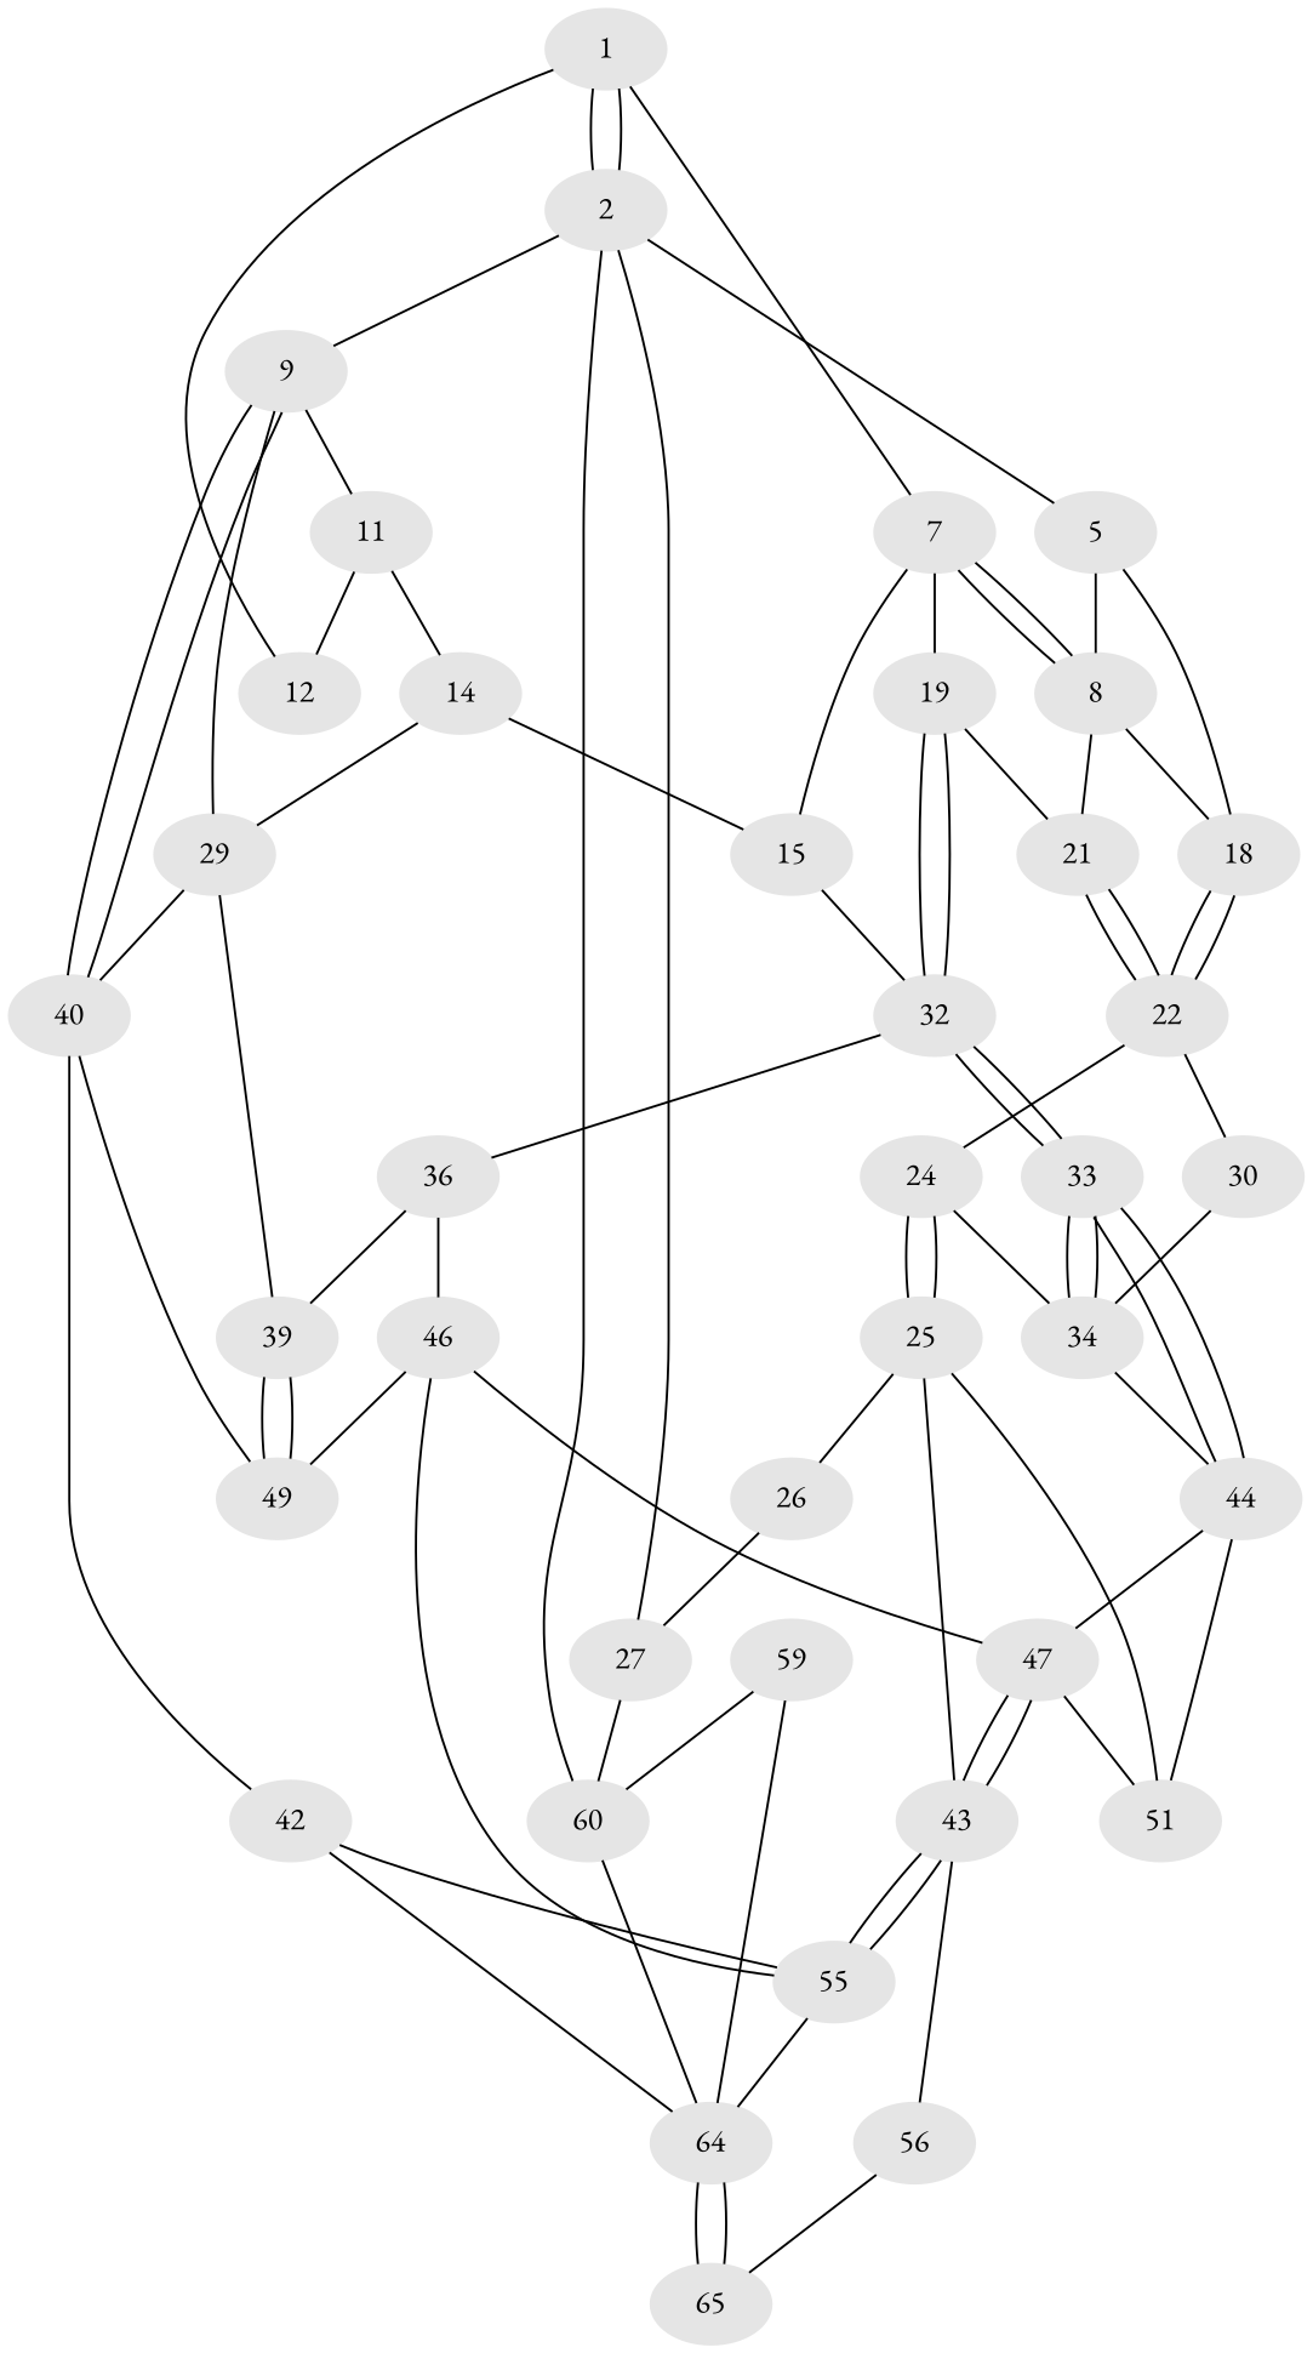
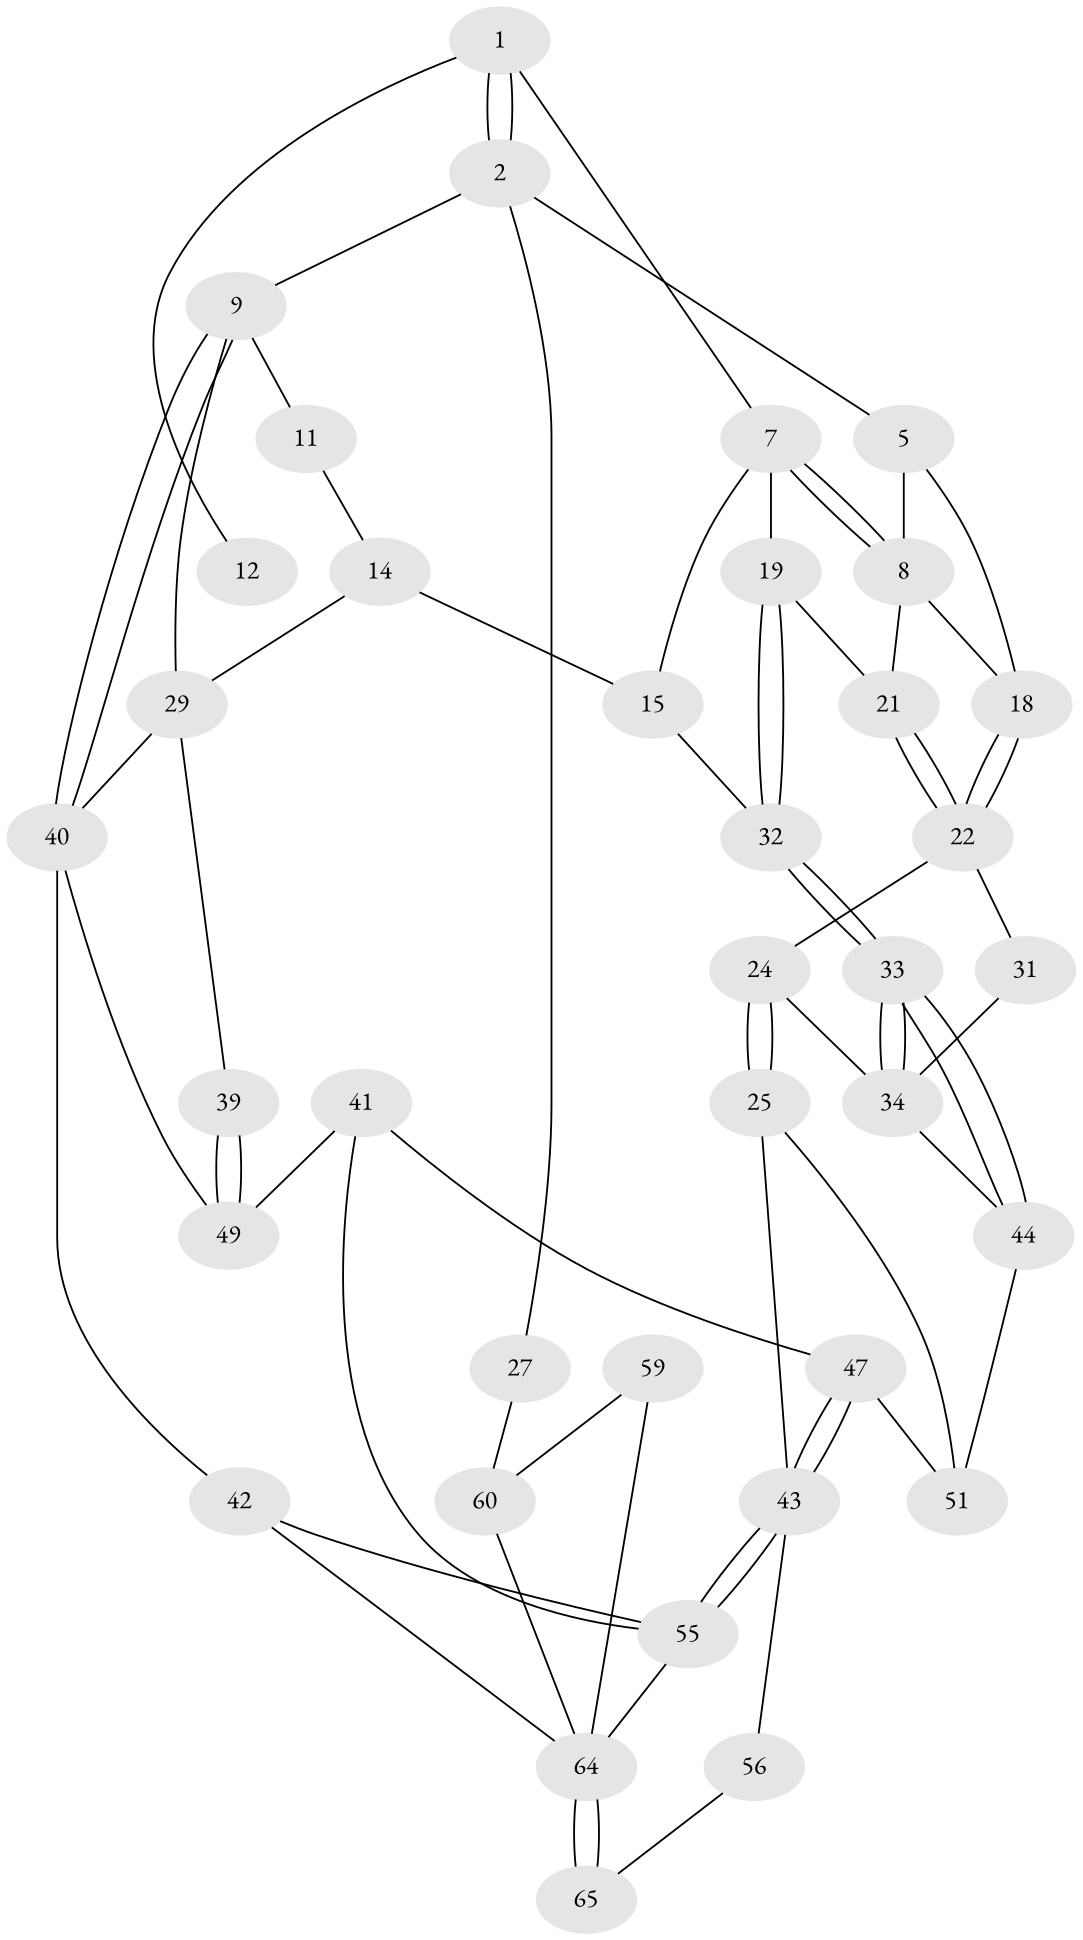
  graph {
    fontname="EB Garamond"
    node [color=gray90 fontname="EB Garamond" style=filled]
    edge [fontname="EB Garamond"]
    1 [super="+6"]
    2 [super="+3"]
    7 [super="+16"]
    12
    n5 [label=5 super="+5"]
    9 [super="+10"]
    n7 [label=27]
    60 [super="+61"]
    8 [super="+17"]
    15
    19 [super="+20"]
    18
    11 [super="+13"]
    29 [super="+38"]
    40 [super="+43"]
    55 [super="+62"]
    42
    64 [super="+67"]
    21
    22 [super="+23"]
    32 [super="+35"]
    14 [super="+30"]
    39
    49
-   36 [super="+37"]
-   46 [super="+50"]
+   46 [super="+50" label=41]
    33
    24
-   31 [label=30]
+   31
    25 [super="+52"]
    34 [super="+41"]
-   26 [super="+27"]
    51
    n34 [label=43 super="+54"]
    44 [super="+45"]
    56 [super="+63"]
    47 [super="+48"]
    65
    59 [super="+66"]
    1 -- 2
    1 -- 2
    1 -- 7
    1 -- 12
    2 -- n5
    2 -- 9
    2 -- n7
-   2 -- 60
    7 -- 8
    7 -- 8
    7 -- 15
    7 -- 19
    n5 -- 8
    n5 -- 18
    9 -- 11
    9 -- 29
    9 -- 40
    9 -- 40
    n7 -- 60
    60 -- 64
    8 -- 18
    8 -- 21
    15 -- 32
    19 -- 21
    19 -- 32
    19 -- 32
    18 -- 22
    18 -- 22
-   11 -- 12 [weight=2]
    11 -- 14
    29 -- 40
    29 -- 39
    40 -- 42
    40 -- 49
    55 -- 64
    42 -- 55
    42 -- 64
    64 -- 65
    64 -- 65
    21 -- 22
    21 -- 22
    22 -- 24
    22 -- 31
-   32 -- 36
    32 -- 33
    32 -- 33
    14 -- 15
    14 -- 29
    39 -- 49
    39 -- 49
-   36 -- 39
-   36 -- 46
    46 -- 55
    46 -- 49
    46 -- 47
    33 -- 34
    33 -- 34
    33 -- 44
    33 -- 44
    24 -- 25
    24 -- 25
    24 -- 34
    31 -- 34
-   25 -- 26
    25 -- 51
    25 -- n34
    34 -- 44
-   26 -- n7
    n34 -- 55
    n34 -- 55
    n34 -- 56
    44 -- 51
-   44 -- 47
    56 -- 65
    47 -- 51
    47 -- n34
    47 -- n34
    59 -- 60
    59 -- 64
  }
